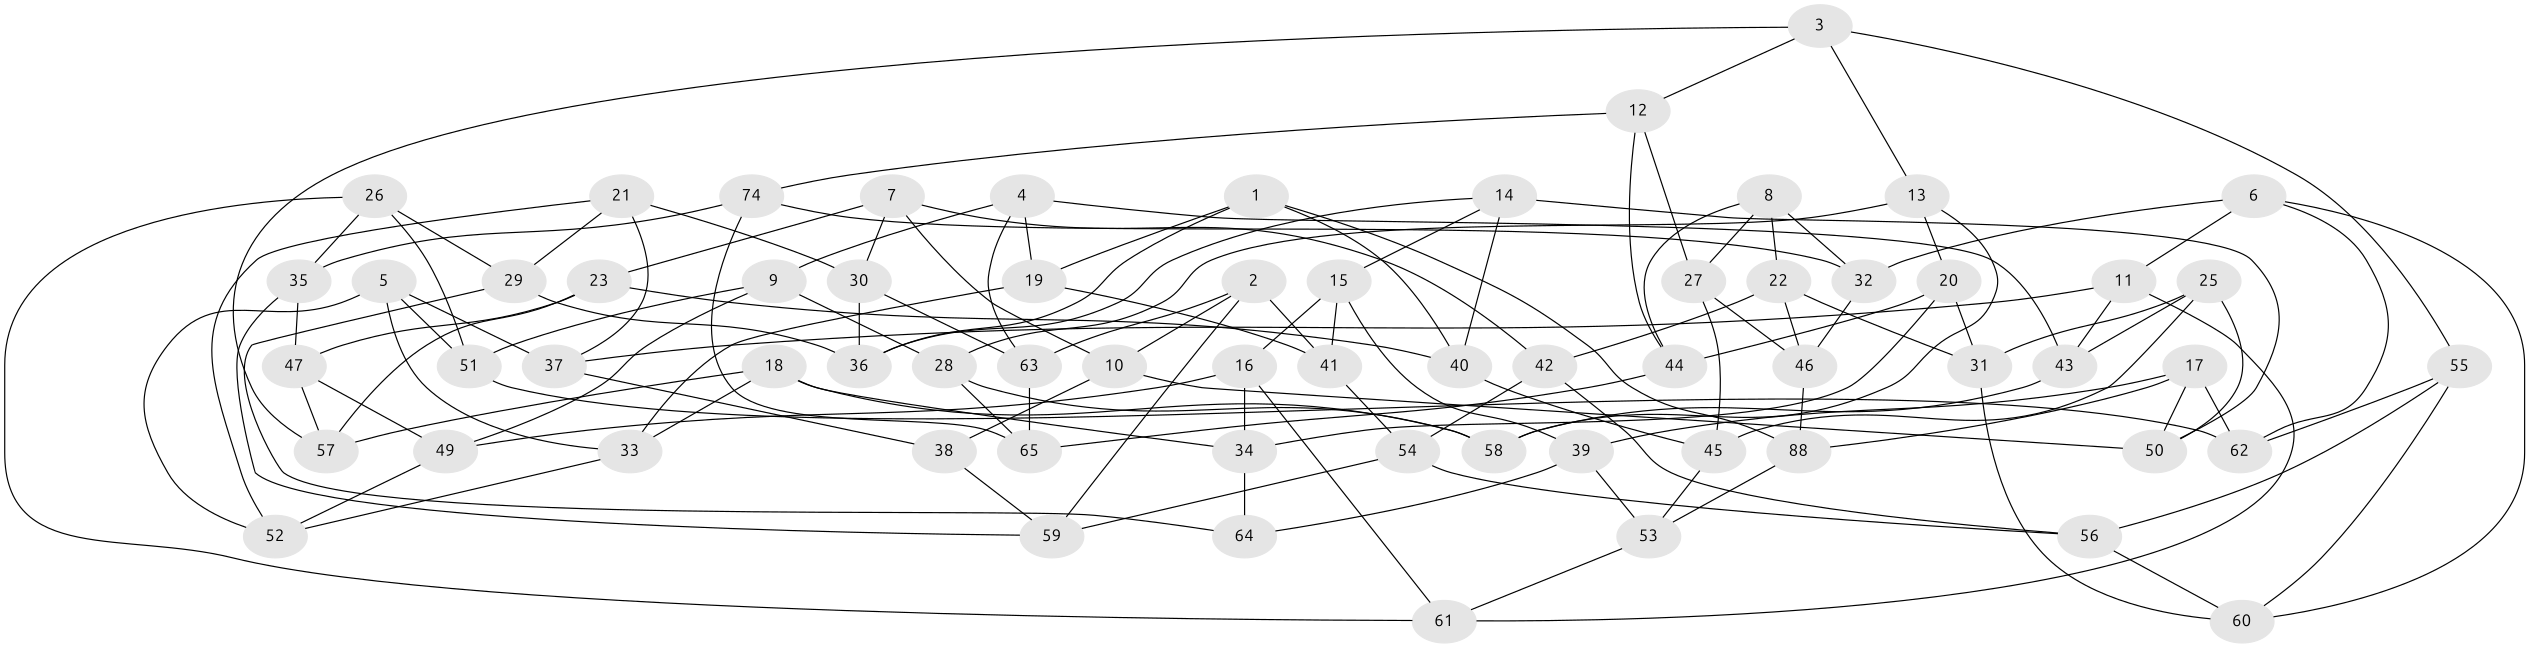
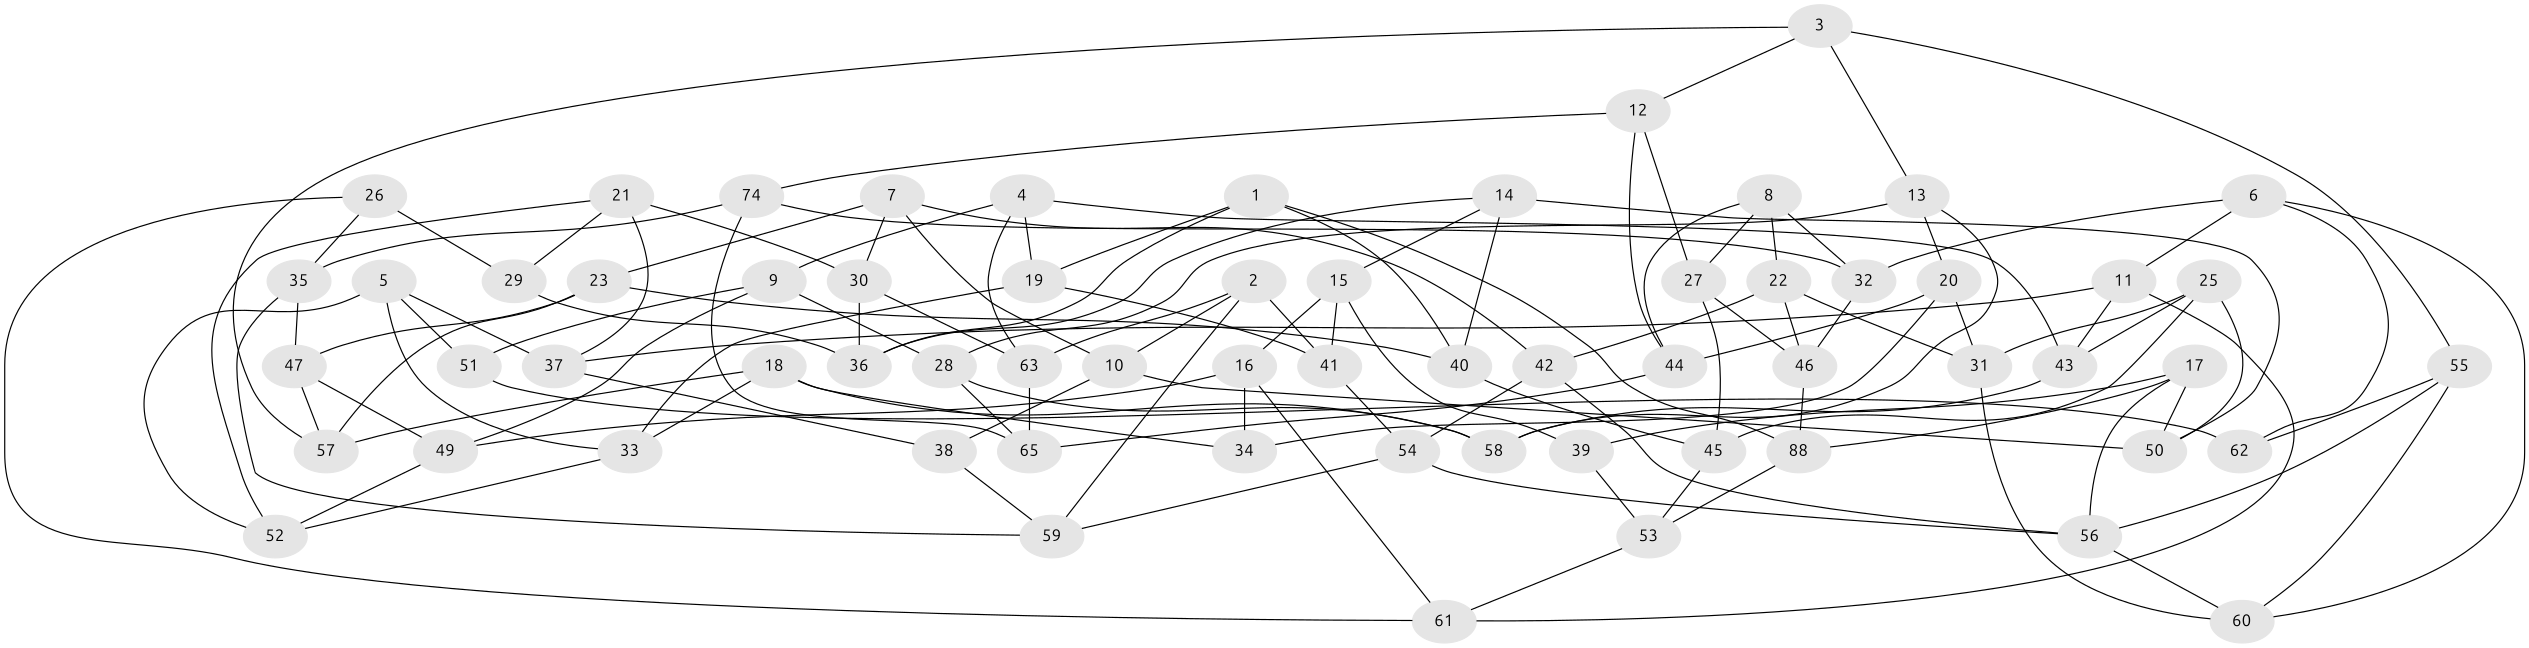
  graph {
    fontname=Ubuntu
    node [color=gray90 fontname=Ubuntu style=filled]
    edge [fontname=Ubuntu]
    1
    19
    36
    40
    n5 [label=88]
    41
    33
    45
    53
    2
    10
    59
    63
    38
    50
    54
    65
    3
    12
    13
    55
    57
    27
    44
    n25 [label=74]
    28
    20
    58
    60
    62
    56
    4
    9
    43
    51
    49
    5
    37
    52
    6
    11
    32
    61
    46
    7
    23
    30
    42
    47
    8
    22
    31
    35
    34
    14
    15
    16
    39
-   64
    17
    18
    21
    29
    25
    26
    1 -- 19
    1 -- 36
    1 -- 40
    1 -- n5
    19 -- 41
    19 -- 33
    40 -- 45
    n5 -- 53
    41 -- 54
    33 -- 52
    45 -- 53
    53 -- 61
    2 -- 41
    2 -- 10
    2 -- 59
    2 -- 63
    10 -- 38
    10 -- 50
    63 -- 65
    38 -- 59
    54 -- 59
    54 -- 56
    3 -- 12
    3 -- 13
    3 -- 55
    3 -- 57
    12 -- 27
    12 -- 44
    12 -- n25
    13 -- 28
    13 -- 20
    13 -- 58
    55 -- 60
    55 -- 62
    55 -- 56
    27 -- 45
    27 -- 46
    44 -- 65
    n25 -- 65
    n25 -- 32
    n25 -- 35
    28 -- 65
    28 -- 58
    20 -- 44
    20 -- 31
    20 -- 34
    56 -- 60
    4 -- 19
    4 -- 63
    4 -- 9
    4 -- 43
    9 -- 28
    9 -- 51
    9 -- 49
    43 -- 58
    51 -- 62
    49 -- 52
    5 -- 33
    5 -- 51
    5 -- 37
    5 -- 52
    37 -- 38
    6 -- 60
    6 -- 62
    6 -- 11
    6 -- 32
    11 -- 43
    11 -- 37
    11 -- 61
    32 -- 46
    46 -- n5
    7 -- 10
    7 -- 23
    7 -- 30
    7 -- 42
    23 -- 40
    23 -- 57
    23 -- 47
    30 -- 36
    30 -- 63
    42 -- 54
    42 -- 56
    47 -- 57
    47 -- 49
    8 -- 27
    8 -- 44
    8 -- 32
    8 -- 22
    22 -- 46
    22 -- 42
    22 -- 31
    31 -- 60
    35 -- 59
    35 -- 47
-   34 -- 64
    14 -- 36
    14 -- 40
    14 -- 50
    14 -- 15
    15 -- 41
    15 -- 16
    15 -- 39
    16 -- 49
    16 -- 61
    16 -- 34
    39 -- 53
-   39 -- 64
    17 -- n5
    17 -- 50
-   17 -- 62
+   17 -- 56
    17 -- 39
    18 -- 33
    18 -- 57
    18 -- 58
    18 -- 34
    21 -- 37
    21 -- 52
    21 -- 30
    21 -- 29
    29 -- 36
-   29 -- 64
    25 -- 45
    25 -- 50
    25 -- 43
    25 -- 31
-   26 -- 51
    26 -- 61
    26 -- 35
    26 -- 29
  }
